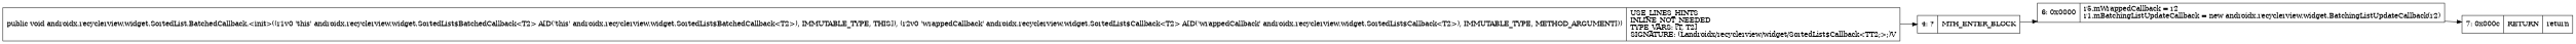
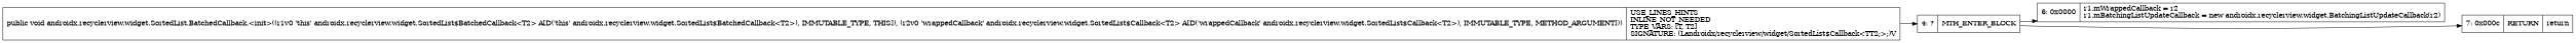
  digraph {
    rankdir=LR
    node [shape=record]
    n1 [label="{4\:\ ?|MTH_ENTER_BLOCK\l}"]
-   n2 [label="{6\:\ 0x0000|r5.mWrappedCallback = r2\lr1.mBatchingListUpdateCallback = new androidx.recyclerview.widget.BatchingListUpdateCallback(r2)\l}"]
+   n2 [label="{6\:\ 0x0000|r1.mWrappedCallback = r2\lr1.mBatchingListUpdateCallback = new androidx.recyclerview.widget.BatchingListUpdateCallback(r2)\l}"]
    n3 [label="{7\:\ 0x000c|RETURN\l|return\l}"]
    n4 [label="{public void androidx.recyclerview.widget.SortedList.BatchedCallback.\<init\>((r1v0 'this' androidx.recyclerview.widget.SortedList$BatchedCallback\<T2\> A[D('this' androidx.recyclerview.widget.SortedList$BatchedCallback\<T2\>), IMMUTABLE_TYPE, THIS]), (r2v0 'wrappedCallback' androidx.recyclerview.widget.SortedList$Callback\<T2\> A[D('wrappedCallback' androidx.recyclerview.widget.SortedList$Callback\<T2\>), IMMUTABLE_TYPE, METHOD_ARGUMENT]))  | USE_LINES_HINTS\lINLINE_NOT_NEEDED\lTYPE_VARS: [T, T2]\lSIGNATURE: (Landroidx\/recyclerview\/widget\/SortedList$Callback\<TT2;\>;)V\l}"]
    n1 -> n2
-   n2 -> n3
+   n1 -> n3
    n4 -> n1
  }
